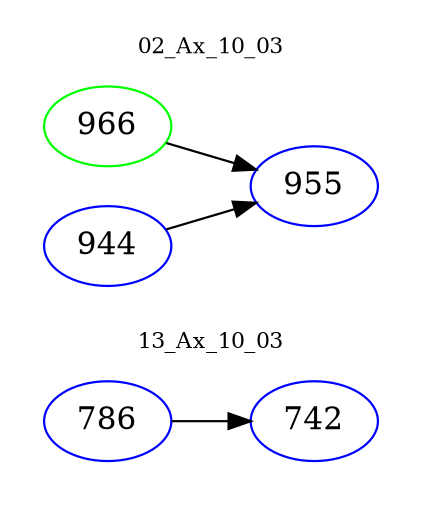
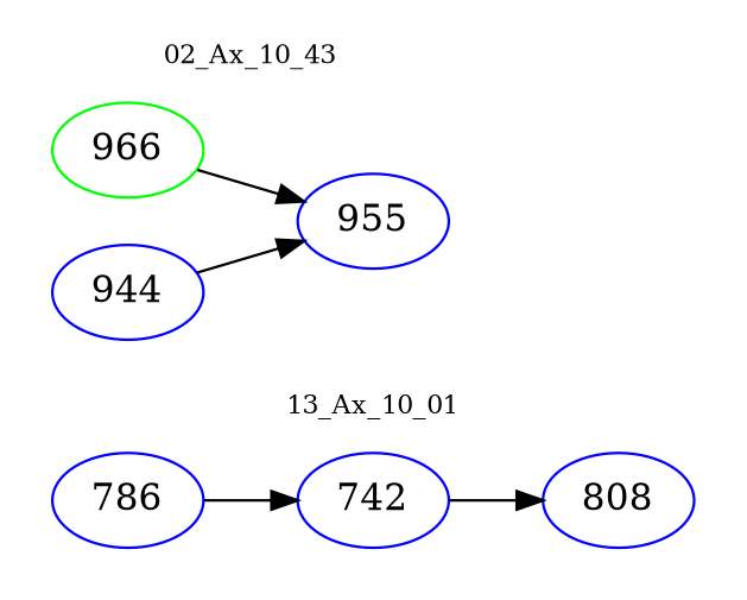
  digraph {
    rankdir=LR
    node [color=blue]
    edge [color=black]
    n1 [label=786]
    n2 [label=742]
+   n3 [label=808]
    n4 [color=green label=966]
    n5 [label=944]
    n6 [label=955]
    subgraph cluster_1 {
      color=white
      fontsize=10
-     label="13_Ax_10_03"
+     label="13_Ax_10_01"
      n1
      n2
+     n3
    }
    subgraph cluster_2 {
      color=white
      fontsize=10
-     label="02_Ax_10_03"
+     label="02_Ax_10_43"
      n4
      n5
      n6
    }
    n1 -> n2
+   n2 -> n3
    n4 -> n6
    n5 -> n6
  }
